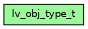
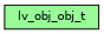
  digraph {
    rankdir=LR
-   n1 [color=black fillcolor=palegreen fontname=Helvetica fontsize=10 height=0.2 label=lv_obj_type_t shape=record style=filled width=0.4]
+   n1 [color=black fillcolor=palegreen fontname=Helvetica fontsize=10 height=0.2 label=lv_obj_obj_t shape=record style=filled width=0.4]
  }
